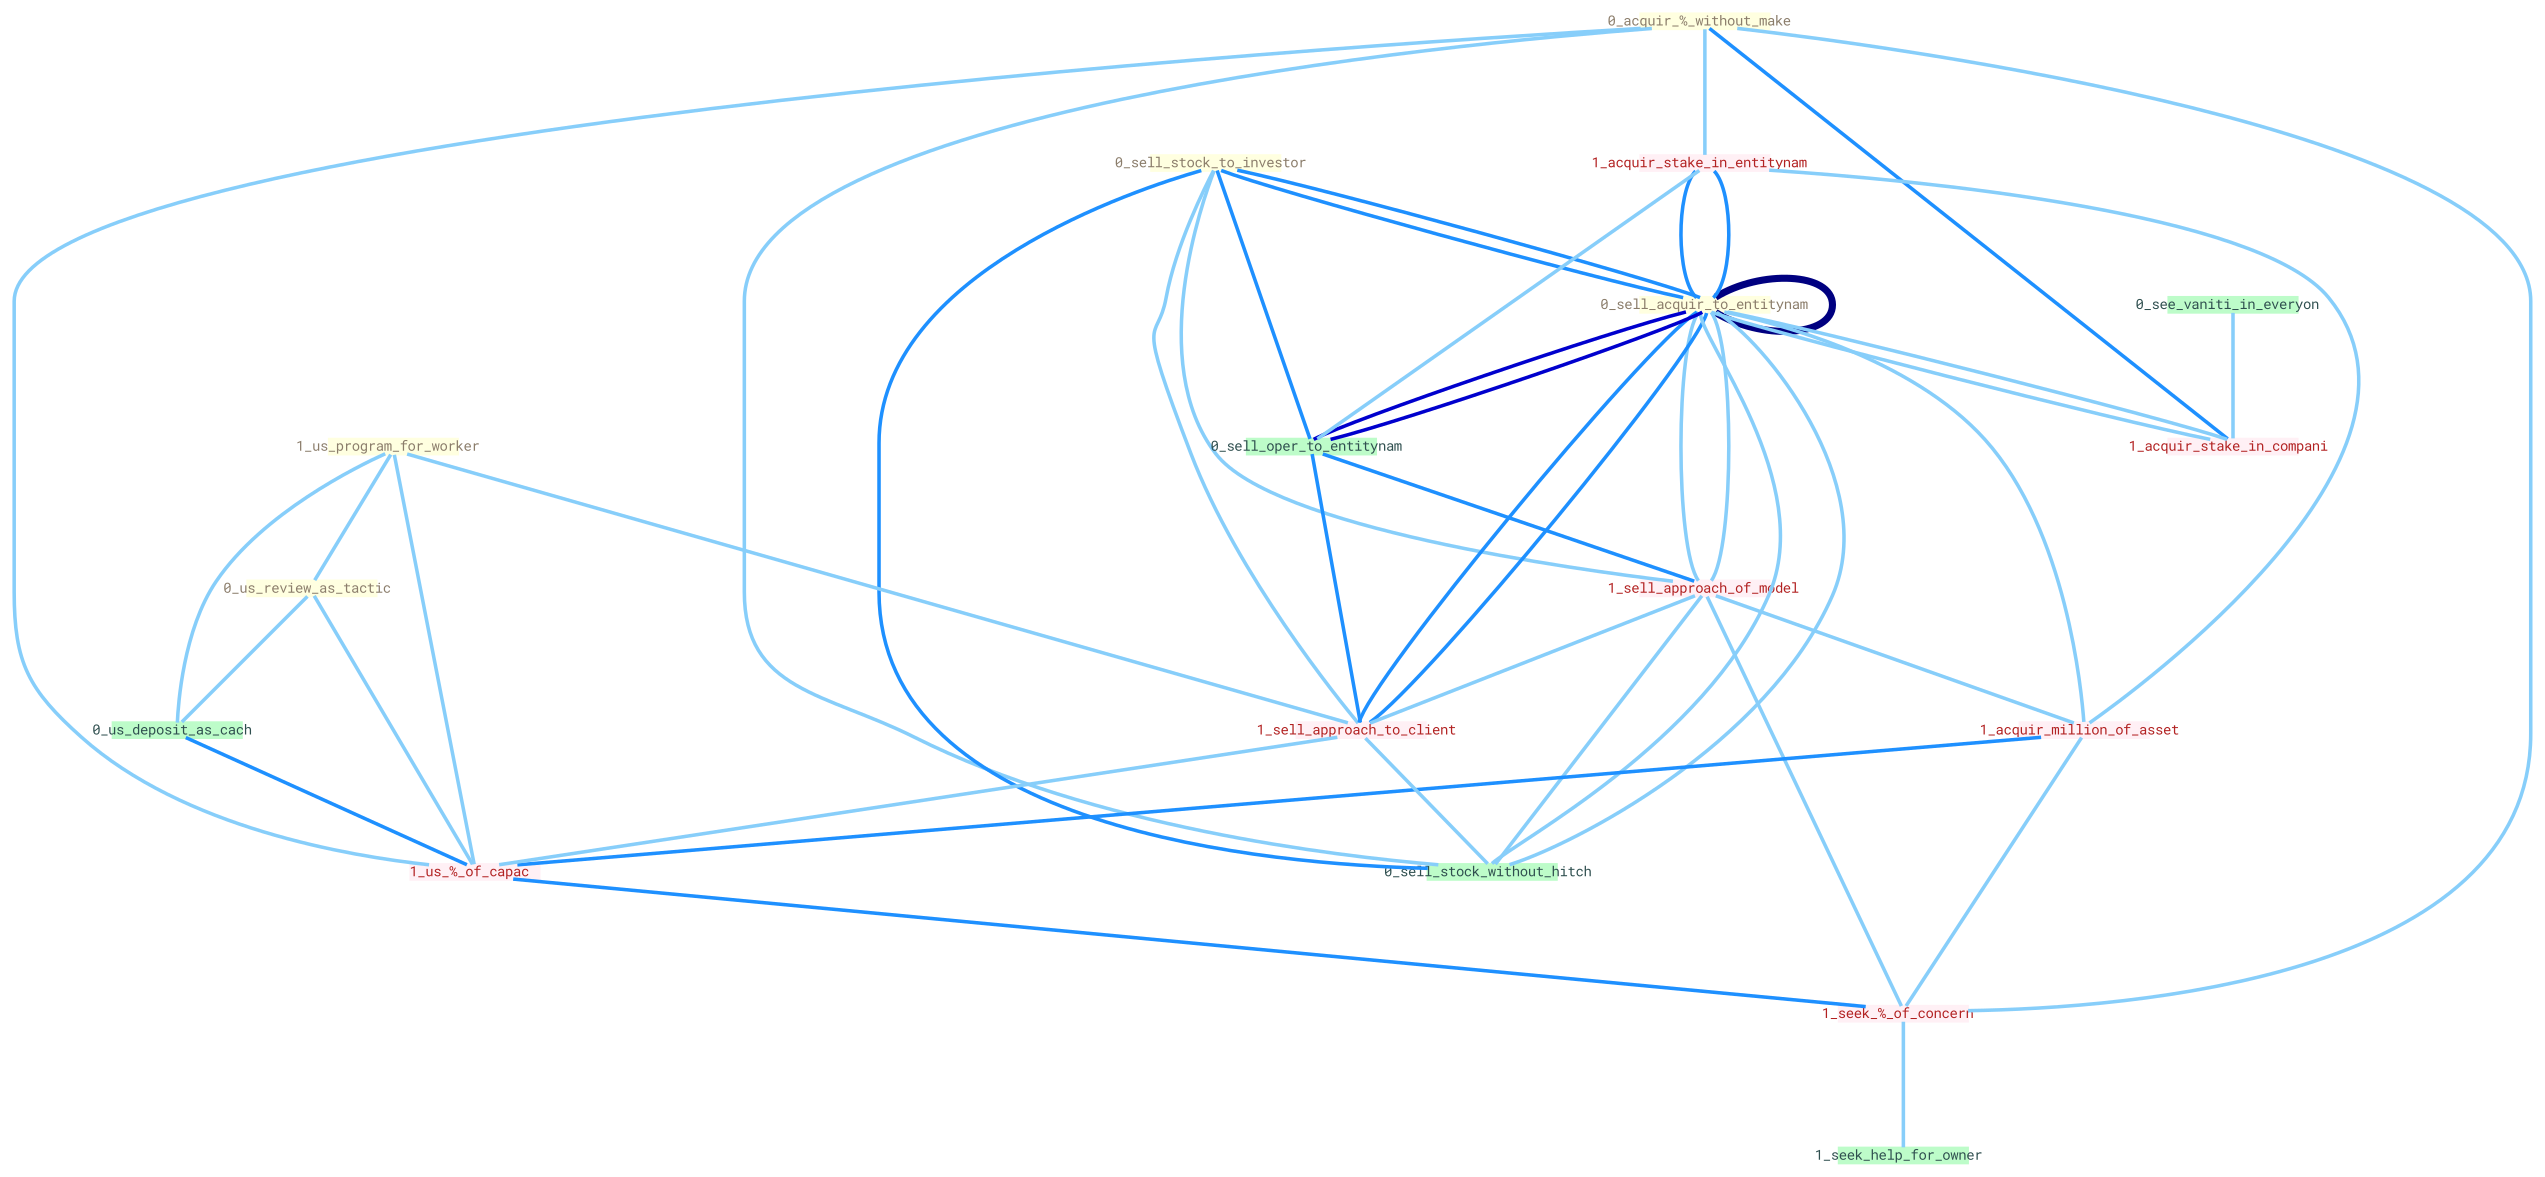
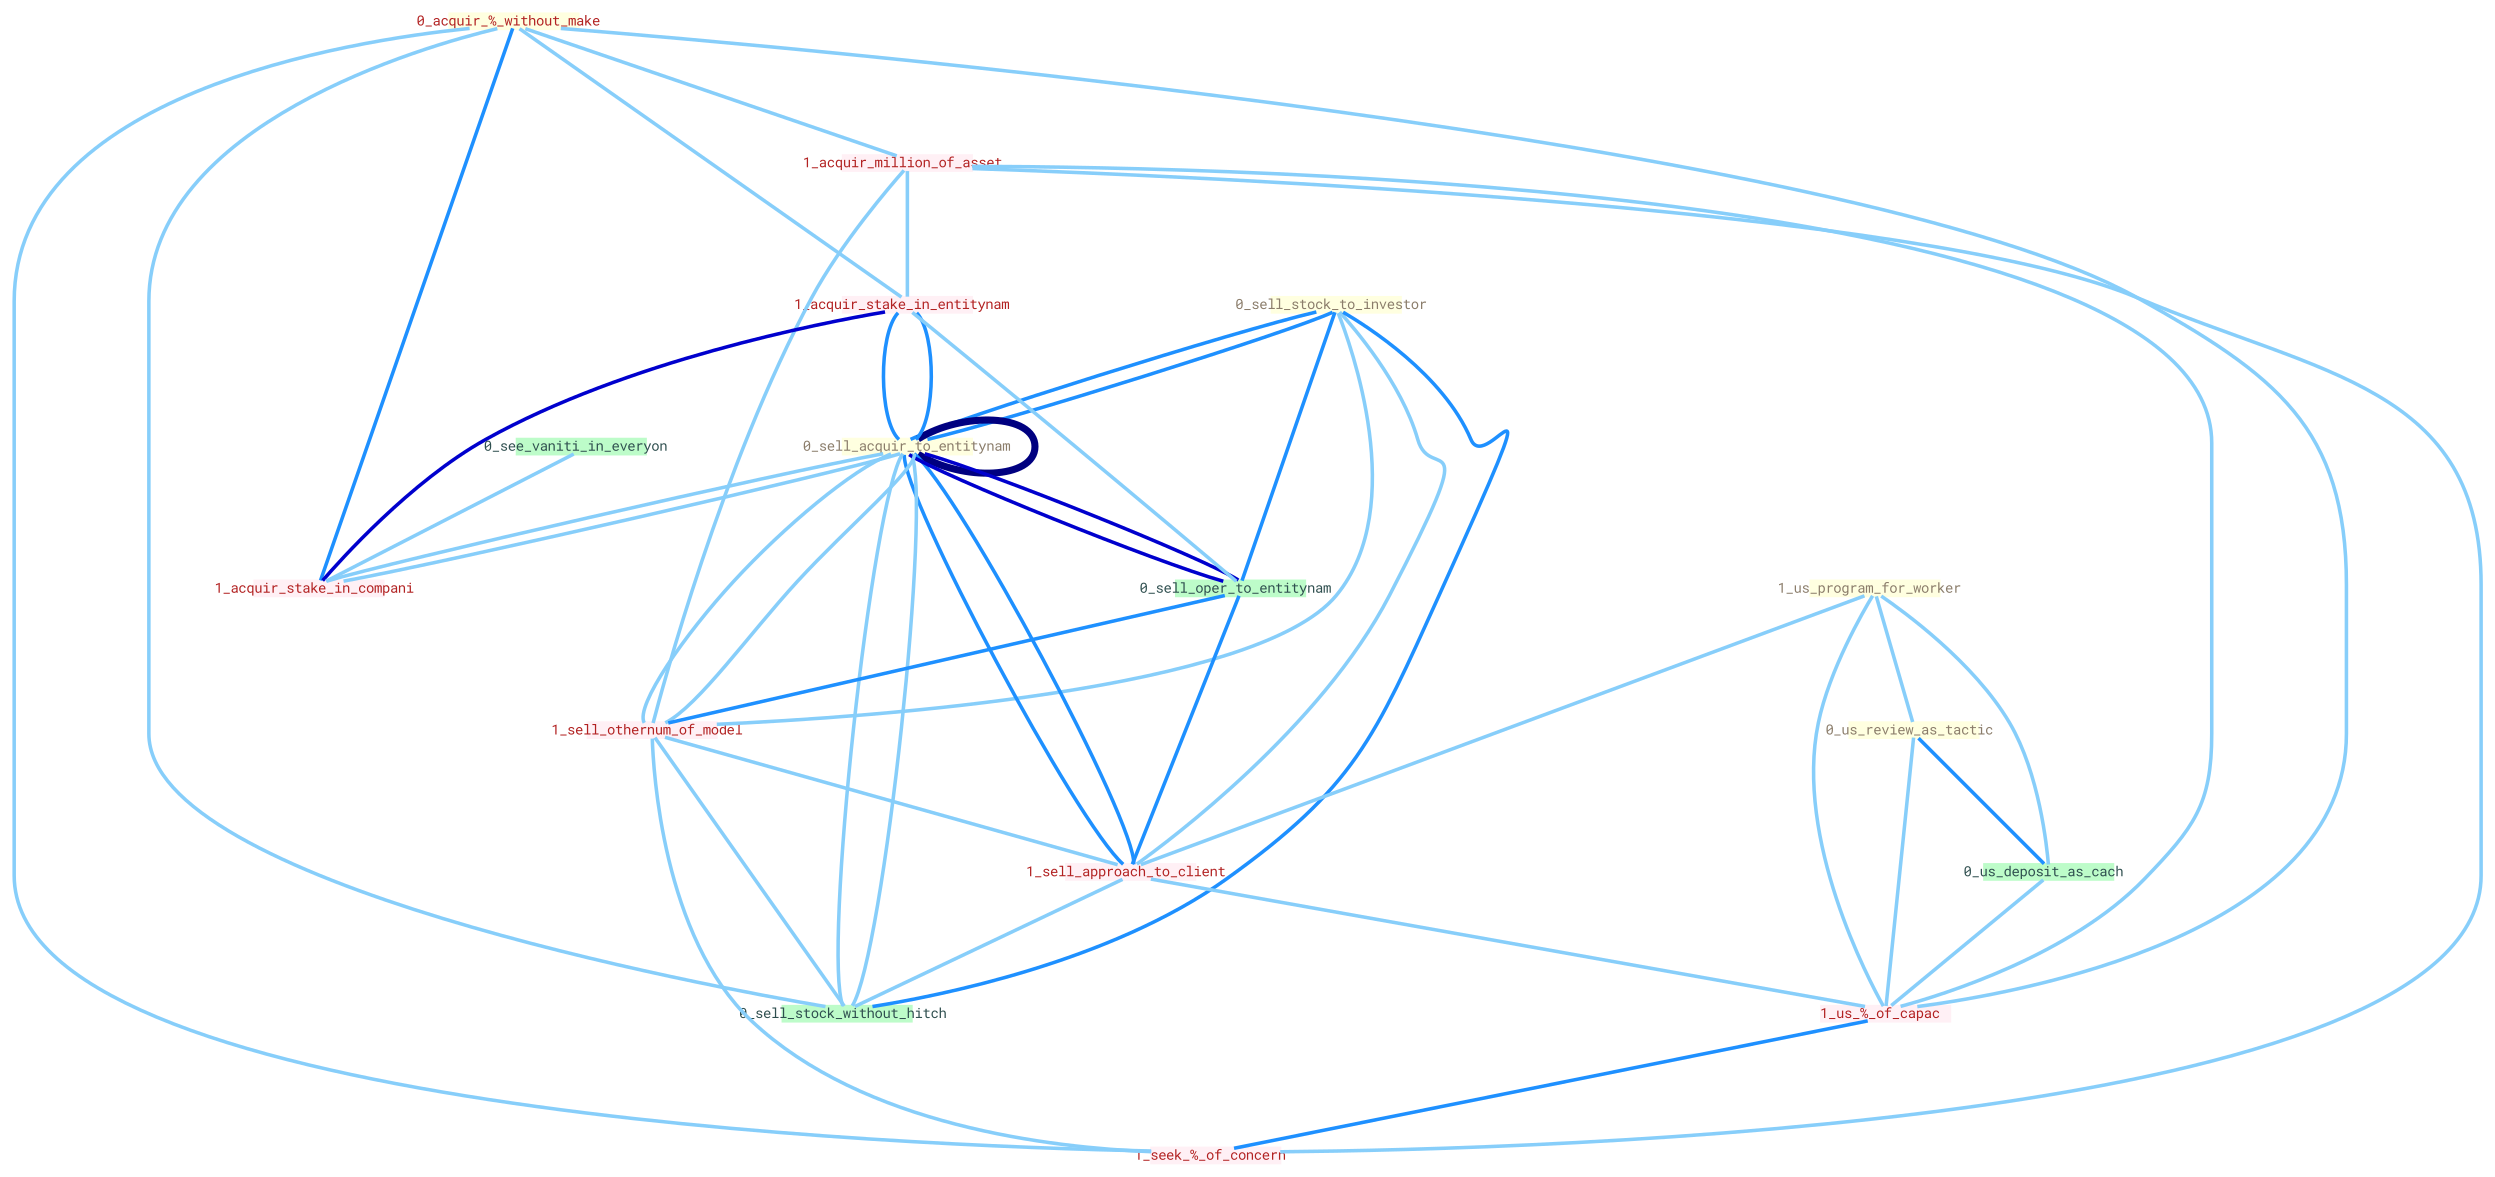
  graph {
    fontname="Roboto Mono"
    node [color="#fff0f5" fixedsize=true fontcolor="#b22222" fontname="Roboto Mono" fontsize=4 shape=polygon style=filled]
    edge [color="#87cefa" fontname="Roboto Mono" w=1]
-   "0_acquir_%_without_make " [color="#ffffe0" fontcolor="#8b7d6b" height=.06 width=.5]
+   "0_acquir_%_without_make " [color="#ffffe0" height=.06 width=.5]
    "0_sell_stock_to_investor " [color="#ffffe0" fontcolor="#8b7d6b" height=.06 width=.5]
    n3 [color="#ffffe0" fontcolor="#8b7d6b" height=.06 label="0_sell_acquir_to_entitynam" width=.5]
    "1_us_program_for_worker " [color="#ffffe0" fontcolor="#8b7d6b" height=.06 width=.5]
    "0_us_review_as_tactic " [color="#ffffe0" fontcolor="#8b7d6b" height=.06 width=.5]
-   "1_sell_othernum_of_model " [height=.06 width=.5 label="1_sell_approach_of_model"]
+   "1_sell_othernum_of_model " [height=.06 width=.5]
    "1_acquir_million_of_asset " [height=.06 width=.5]
    "1_acquir_stake_in_entitynam " [height=.06 width=.5]
    "1_acquir_stake_in_compani " [height=.06 width=.5]
    "1_us_%_of_capac " [height=.06 width=.5]
    "1_sell_approach_to_client " [height=.06 width=.5]
    "1_seek_%_of_concern " [height=.06 width=.5]
    "0_sell_stock_without_hitch " [color="#BDFCC9" fontcolor="#2f4f4f" height=.06 width=.5]
    "0_sell_oper_to_entitynam " [color="#BDFCC9" fontcolor="#2f4f4f" height=.06 width=.5]
    "0_us_deposit_as_cach " [color="#BDFCC9" fontcolor="#2f4f4f" height=.06 width=.5]
-   "1_seek_help_for_owner " [color="#BDFCC9" fontcolor="#2f4f4f" height=.06 width=.5]
    "0_see_vaniti_in_everyon " [color="#BDFCC9" fontcolor="#2f4f4f" height=.06 width=.5]
    subgraph sub_1 {
      "0_acquir_%_without_make "
      "0_sell_stock_to_investor "
      n3
      "1_us_program_for_worker "
      "0_us_review_as_tactic "
    }
    subgraph sub_2 {
      "1_sell_othernum_of_model "
      "1_acquir_million_of_asset "
      "1_acquir_stake_in_entitynam "
      "1_acquir_stake_in_compani "
      "1_us_%_of_capac "
      "1_sell_approach_to_client "
      "1_seek_%_of_concern "
    }
-   n3 -- "1_acquir_million_of_asset "
+   "0_acquir_%_without_make " -- "1_acquir_million_of_asset "
    "0_acquir_%_without_make " -- "1_acquir_stake_in_entitynam "
    "0_acquir_%_without_make " -- "1_acquir_stake_in_compani " [color="#1e90ff"]
    "0_acquir_%_without_make " -- "1_us_%_of_capac "
    "0_acquir_%_without_make " -- "1_seek_%_of_concern "
    "0_acquir_%_without_make " -- "0_sell_stock_without_hitch "
    "0_sell_stock_to_investor " -- n3 [color="#1e90ff" w=2]
    "0_sell_stock_to_investor " -- n3 [color="#1e90ff" w=2]
    "0_sell_stock_to_investor " -- "1_sell_othernum_of_model "
    "0_sell_stock_to_investor " -- "1_sell_approach_to_client " [w=2]
    "0_sell_stock_to_investor " -- "0_sell_stock_without_hitch " [color="#1e90ff" w=2]
    "0_sell_stock_to_investor " -- "0_sell_oper_to_entitynam " [color="#1e90ff" w=2]
    n3 -- n3 [color="#000080" style=bold w=4]
    n3 -- "1_sell_othernum_of_model "
    n3 -- "1_acquir_stake_in_entitynam " [color="#1e90ff" w=2]
    n3 -- "1_acquir_stake_in_compani "
    n3 -- "1_sell_approach_to_client " [color="#1e90ff" w=2]
    n3 -- "1_sell_approach_to_client " [color="#1e90ff" w=2]
    n3 -- "0_sell_stock_without_hitch "
    n3 -- "0_sell_stock_without_hitch "
    n3 -- "0_sell_oper_to_entitynam " [color="#0000cd" w=3]
    "1_us_program_for_worker " -- "0_us_review_as_tactic "
    "1_us_program_for_worker " -- "1_us_%_of_capac "
    "1_us_program_for_worker " -- "1_sell_approach_to_client "
    "1_us_program_for_worker " -- "0_us_deposit_as_cach "
    "0_us_review_as_tactic " -- "1_us_%_of_capac "
-   "0_us_review_as_tactic " -- "0_us_deposit_as_cach " [w=2]
+   "0_us_review_as_tactic " -- "0_us_deposit_as_cach " [color="#1e90ff" w=2]
    "1_sell_othernum_of_model " -- n3
    "1_sell_othernum_of_model " -- "1_acquir_million_of_asset "
    "1_sell_othernum_of_model " -- "1_sell_approach_to_client "
    "1_sell_othernum_of_model " -- "1_seek_%_of_concern "
    "1_sell_othernum_of_model " -- "0_sell_stock_without_hitch "
    "1_acquir_million_of_asset " -- "1_acquir_stake_in_entitynam "
-   "1_acquir_million_of_asset " -- "1_us_%_of_capac " [color="#1e90ff"]
+   "1_acquir_million_of_asset " -- "1_us_%_of_capac "
    "1_acquir_million_of_asset " -- "1_seek_%_of_concern "
    "1_acquir_stake_in_entitynam " -- n3 [color="#1e90ff" w=2]
+   "1_acquir_stake_in_entitynam " -- "1_acquir_stake_in_compani " [color="#0000cd" w=3]
    "1_acquir_stake_in_compani " -- n3
    "1_us_%_of_capac " -- "1_seek_%_of_concern " [color="#1e90ff" w=2]
    "1_sell_approach_to_client " -- "1_us_%_of_capac "
    "1_sell_approach_to_client " -- "0_sell_stock_without_hitch "
-   "1_seek_%_of_concern " -- "1_seek_help_for_owner "
    "0_sell_oper_to_entitynam " -- n3 [color="#0000cd" w=3]
    "0_sell_oper_to_entitynam " -- "1_sell_othernum_of_model " [color="#1e90ff"]
    "0_sell_oper_to_entitynam " -- "1_acquir_stake_in_entitynam "
    "0_sell_oper_to_entitynam " -- "1_sell_approach_to_client " [color="#1e90ff" w=2]
-   "0_us_deposit_as_cach " -- "1_us_%_of_capac " [color="#1e90ff"]
+   "0_us_deposit_as_cach " -- "1_us_%_of_capac "
    "0_see_vaniti_in_everyon " -- "1_acquir_stake_in_compani "
  }
